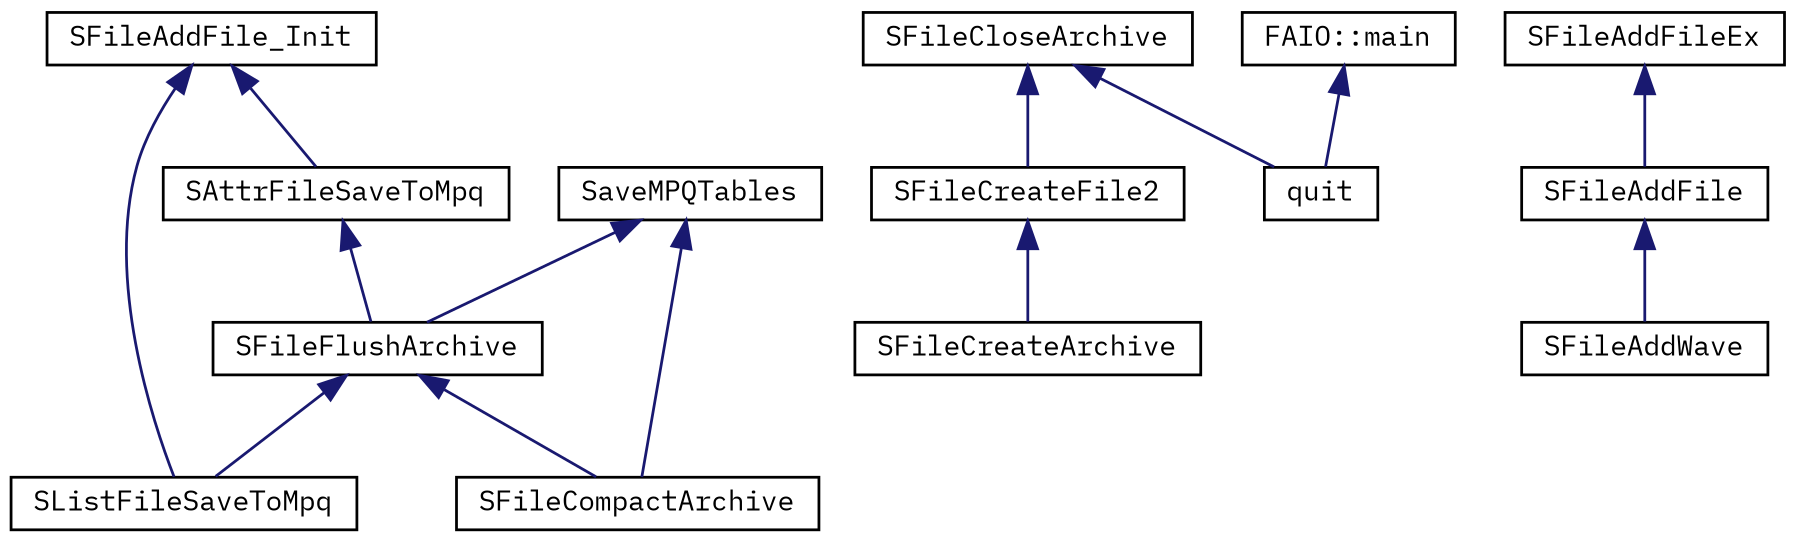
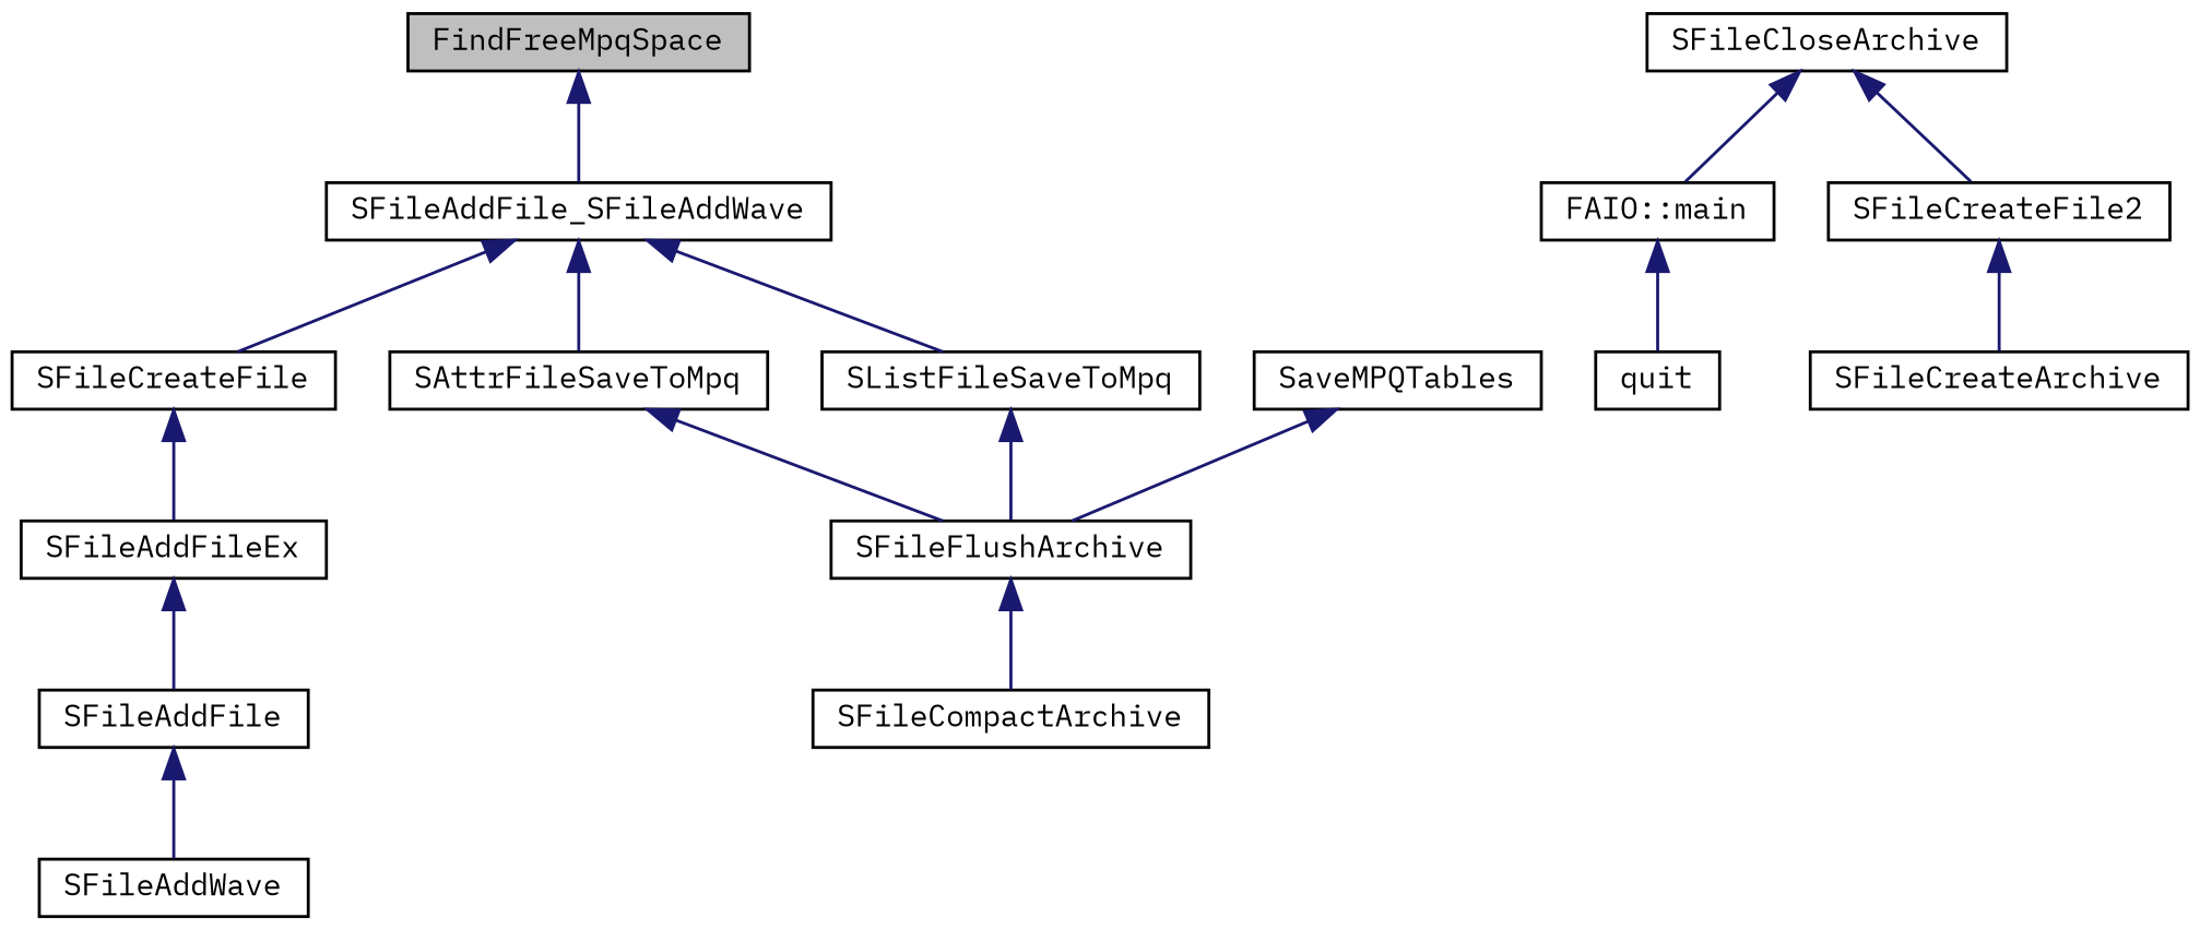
  digraph {
    fontname="IBM Plex Mono"
    rankdir=TB
    node [color=black fillcolor=white fontname="IBM Plex Mono" fontsize=10 shape=record style=filled]
    edge [color=midnightblue dir=back fontname="IBM Plex Mono" fontsize=10 labelfontname=Helvetica labelfontsize=10 style=solid]
-   n2 [height=0.2 label=SFileAddFile_Init width=0.4]
+   n1 [fillcolor=grey75 fontcolor=black height=0.2 label=FindFreeMpqSpace width=0.4]
+   n2 [height=0.2 label=SFileAddFile_SFileAddWave width=0.4]
    n3 [height=0.2 label=SaveMPQTables width=0.4]
    n4 [height=0.2 label=SFileCompactArchive width=0.4]
    n5 [height=0.2 label=SFileFlushArchive width=0.4]
+   n6 [height=0.2 label=SFileCreateFile width=0.4]
    n7 [height=0.2 label=SAttrFileSaveToMpq width=0.4]
    n8 [height=0.2 label=SListFileSaveToMpq width=0.4]
    n9 [height=0.2 label=SFileCloseArchive width=0.4]
    n10 [height=0.2 label="FAIO::main" width=0.4]
    n11 [height=0.2 label=SFileCreateFile2 width=0.4]
    n12 [height=0.2 label=quit width=0.4]
    n13 [height=0.2 label=SFileCreateArchive width=0.4]
    n14 [height=0.2 label=SFileAddFileEx width=0.4]
    n15 [height=0.2 label=SFileAddFile width=0.4]
    n16 [height=0.2 label=SFileAddWave width=0.4]
+   n1 -> n2
+   n2 -> n6
    n2 -> n7
    n2 -> n8
-   n3 -> n4
    n3 -> n5
    n5 -> n4
+   n6 -> n14
    n7 -> n5
-   n5 -> n8
-   n9 -> n12
+   n8 -> n5
+   n9 -> n10
    n9 -> n11
    n10 -> n12
    n11 -> n13
    n14 -> n15
    n15 -> n16
  }
